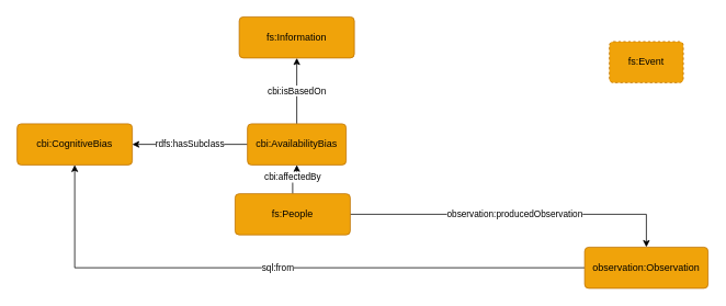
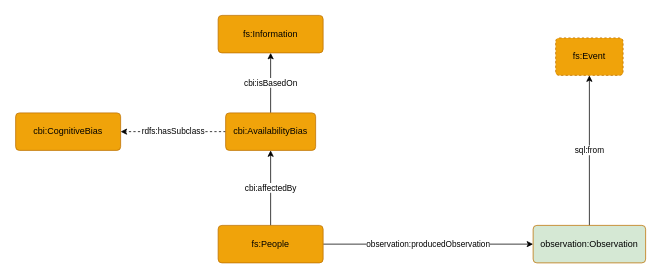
  <mxCell id="0" />
  <mxCell id="1" parent="0" />
- <mxCell id="2" value="rdfs:hasSubclass" style="edgeStyle=orthogonalEdgeStyle;rounded=0;orthogonalLoop=1;jettySize=auto;html=1;entryX=1;entryY=0.5;entryDx=0;entryDy=0;" edge="1" parent="1" source="4" target="12"><mxGeometry relative="1" as="geometry" /></mxCell>
+ <mxCell id="2" value="rdfs:hasSubclass" style="edgeStyle=orthogonalEdgeStyle;rounded=0;orthogonalLoop=1;jettySize=auto;html=1;entryX=1;entryY=0.5;entryDx=0;entryDy=0;dashed=1;" edge="1" parent="1" source="4" target="12"><mxGeometry relative="1" as="geometry" /></mxCell>
  <mxCell id="3" value="cbi:isBasedOn" style="edgeStyle=orthogonalEdgeStyle;rounded=0;orthogonalLoop=1;jettySize=auto;html=1;entryX=0.5;entryY=1;entryDx=0;entryDy=0;" edge="1" parent="1" source="4" target="11"><mxGeometry relative="1" as="geometry" /></mxCell>
  <mxCell id="4" value="cbi:AvailabilityBias" style="rounded=1;arcSize=10;whiteSpace=wrap;html=1;align=center;fillColor=#f0a30a;strokeColor=#BD7000;fontColor=#000000;" vertex="1" parent="1"><mxGeometry x="300" y="150" width="120" height="50" as="geometry" /></mxCell>
  <mxCell id="5" value="observation:producedObservation" style="edgeStyle=orthogonalEdgeStyle;rounded=0;orthogonalLoop=1;jettySize=auto;html=1;" edge="1" parent="1" source="7" target="9"><mxGeometry relative="1" as="geometry" /></mxCell>
  <mxCell id="6" value="cbi:affectedBy" style="edgeStyle=orthogonalEdgeStyle;rounded=0;orthogonalLoop=1;jettySize=auto;html=1;" edge="1" parent="1" source="7" target="4"><mxGeometry relative="1" as="geometry" /></mxCell>
- <mxCell id="7" value="fs:People" style="rounded=1;arcSize=10;whiteSpace=wrap;html=1;align=center;fillColor=#f0a30a;strokeColor=#BD7000;fontColor=#000000;" vertex="1" parent="1"><mxGeometry x="285" y="235" width="140" height="50" as="geometry" /></mxCell>
- <mxCell id="8" value="sql:from" style="edgeStyle=orthogonalEdgeStyle;rounded=0;orthogonalLoop=1;jettySize=auto;html=1;" edge="1" parent="1" source="9" target="12"><mxGeometry relative="1" as="geometry" /></mxCell>
- <mxCell id="9" value="observation:Observation" style="rounded=1;arcSize=10;whiteSpace=wrap;html=1;align=center;fillColor=#f0a30a;strokeColor=#BD7000;fontColor=#000000;" vertex="1" parent="1"><mxGeometry x="710" y="300" width="150" height="50" as="geometry" /></mxCell>
+ <mxCell id="7" value="fs:People" style="rounded=1;arcSize=10;whiteSpace=wrap;html=1;align=center;fillColor=#f0a30a;strokeColor=#BD7000;fontColor=#000000;" vertex="1" parent="1"><mxGeometry x="290" y="300" width="140" height="50" as="geometry" /></mxCell>
+ <mxCell id="8" value="sql:from" style="edgeStyle=orthogonalEdgeStyle;rounded=0;orthogonalLoop=1;jettySize=auto;html=1;" edge="1" parent="1" source="9" target="10"><mxGeometry relative="1" as="geometry" /></mxCell>
+ <mxCell id="9" value="observation:Observation" style="rounded=1;arcSize=10;whiteSpace=wrap;html=1;align=center;fillColor=#d5e8d4;strokeColor=#BD7000;fontColor=#000000;" vertex="1" parent="1"><mxGeometry x="710" y="300" width="150" height="50" as="geometry" /></mxCell>
  <mxCell id="10" value="fs:Event" style="rounded=1;arcSize=10;whiteSpace=wrap;html=1;align=center;fillColor=#f0a30a;strokeColor=#BD7000;fontColor=#000000;dashed=1;" vertex="1" parent="1"><mxGeometry x="740" y="50" width="90" height="50" as="geometry" /></mxCell>
  <mxCell id="11" value="fs:Information" style="rounded=1;arcSize=10;whiteSpace=wrap;html=1;align=center;fillColor=#f0a30a;strokeColor=#BD7000;fontColor=#000000;" vertex="1" parent="1"><mxGeometry x="290" y="20" width="140" height="50" as="geometry" /></mxCell>
  <mxCell id="12" value="cbi:CognitiveBias" style="rounded=1;arcSize=10;whiteSpace=wrap;html=1;align=center;fillColor=#f0a30a;strokeColor=#BD7000;fontColor=#000000;" vertex="1" parent="1"><mxGeometry x="20" y="150" width="140" height="50" as="geometry" /></mxCell>
